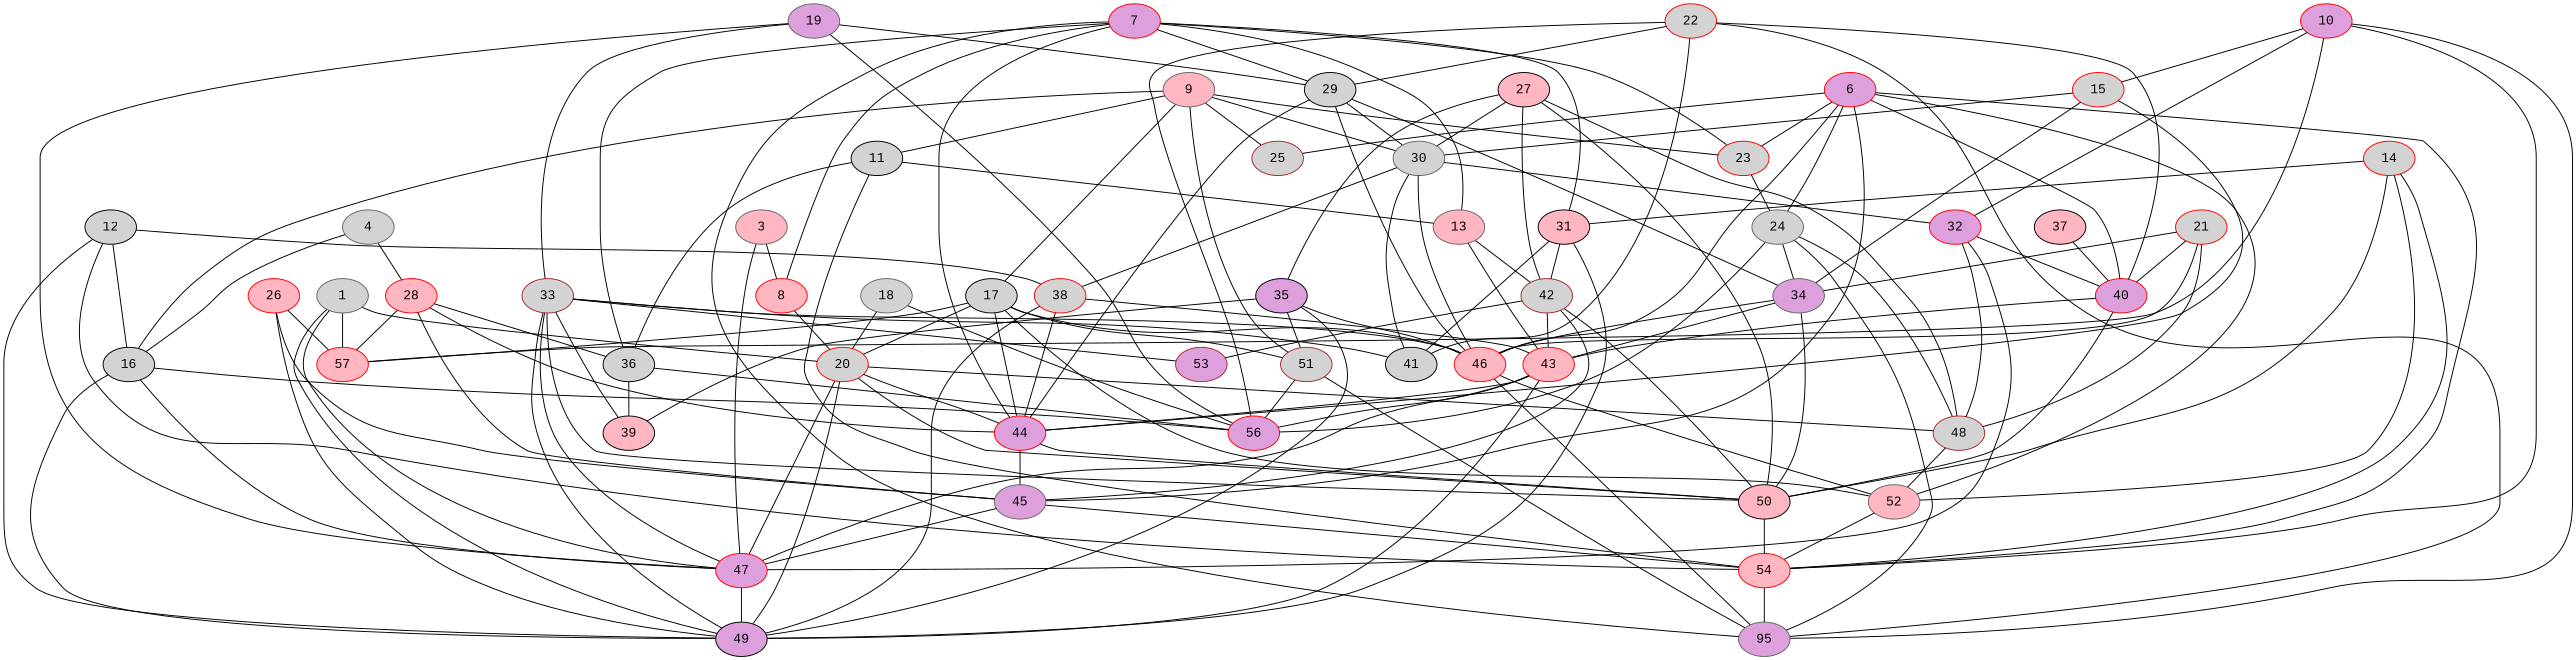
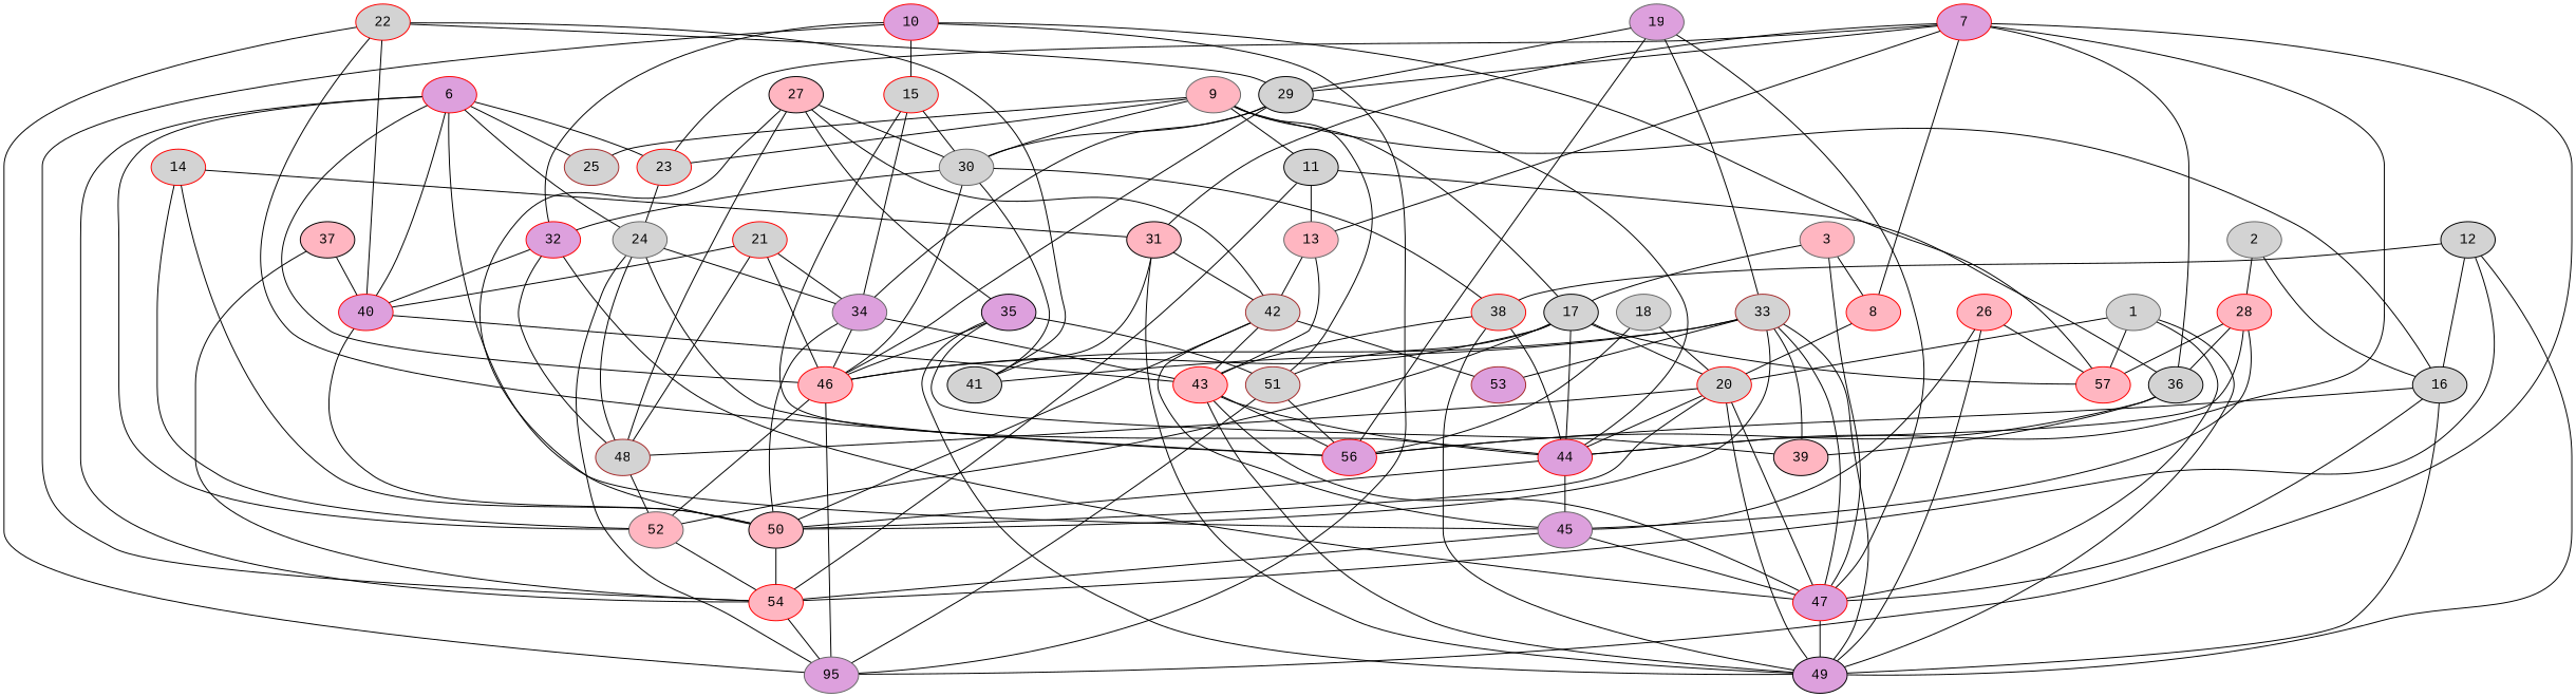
  graph {
    fontname="Liberation Mono"
    node [color=red fillcolor=lightgrey fontname="Liberation Mono" style=filled]
    edge [fontname="Liberation Mono" weight=1.0]
    1 [color=gray40]
    20
    47 [fillcolor=plum]
    49 [color=black fillcolor=plum]
    57 [fillcolor=lightpink]
    44 [fillcolor=plum]
    50 [color=black fillcolor=lightpink]
    48 [color=brown]
    16 [color=black]
    56 [fillcolor=plum]
    36 [color=black]
    39 [color=black fillcolor=lightpink]
    n13 [color=gray40 fillcolor=plum label=95]
    3 [color=gray40 fillcolor=lightpink]
    8 [fillcolor=lightpink]
    17 [color=black]
    46 [fillcolor=lightpink]
    52 [color=gray40 fillcolor=lightpink]
    51 [color=brown]
-   4 [color=gray40]
+   4 [color=gray40 label=2]
    28 [fillcolor=lightpink]
    45 [color=gray40 fillcolor=plum]
    38
    43 [fillcolor=lightpink]
    6 [fillcolor=plum]
    23
    24 [color=gray40]
    25 [color=brown]
    40 [fillcolor=plum]
    54 [fillcolor=lightpink]
    34 [color=gray40 fillcolor=plum]
    7 [fillcolor=plum]
    13 [color=gray40 fillcolor=lightpink]
    29 [color=black]
    31 [color=black fillcolor=lightpink]
    42 [color=brown]
    30 [color=gray40]
    41 [color=black]
    9 [color=gray40 fillcolor=lightpink]
    11 [color=black]
    32 [fillcolor=plum]
    10 [fillcolor=plum]
    15
    12 [color=black]
    53 [color=brown fillcolor=plum]
    14
    18 [color=gray40]
    19 [color=gray40 fillcolor=plum]
    33 [color=brown]
    21
    22
    26 [fillcolor=lightpink]
    27 [color=black fillcolor=lightpink]
    35 [color=black fillcolor=plum]
    37 [color=black fillcolor=lightpink]
    1 -- 20
    1 -- 47
    1 -- 49
    1 -- 57
    20 -- 47
    20 -- 49
    20 -- 44
    20 -- 50
    20 -- 48
    47 -- 49
    44 -- 50
    44 -- 45
    50 -- 54
    48 -- 52
    16 -- 47
    16 -- 49
    16 -- 56
    36 -- 56
    36 -- 39
    3 -- 47
    3 -- 8
+   3 -- 17
    8 -- 20
    17 -- 20
    17 -- 57
    17 -- 44
    17 -- 46
    17 -- 52
    17 -- 51
    46 -- n13
    46 -- 52
    52 -- 54
    51 -- 56
    51 -- n13
    4 -- 16
    4 -- 28
    28 -- 57
    28 -- 44
    28 -- 36
    28 -- 45
    45 -- 47 [weight=2.0]
    45 -- 54 [weight=2.0]
    38 -- 49
    38 -- 44
    38 -- 43
    43 -- 47
    43 -- 49
    43 -- 44
    43 -- 56 [weight=2.0]
    6 -- 46
    6 -- 52
    6 -- 45
    6 -- 23
    6 -- 24
    6 -- 25
    6 -- 40
    6 -- 54
    23 -- 24
    24 -- 48
    24 -- 56
    24 -- n13
    24 -- 34
    40 -- 50
    40 -- 43
    54 -- n13
    34 -- 50
    34 -- 46
    34 -- 43
    7 -- 44
    7 -- 36
    7 -- n13
    7 -- 8
    7 -- 23
    7 -- 13
    7 -- 29
    7 -- 31
    13 -- 43
    13 -- 42 [weight=2.0]
    29 -- 44
    29 -- 46
    29 -- 34
    29 -- 30
    31 -- 49
    31 -- 42
    31 -- 41 [weight=2.0]
    42 -- 50
    42 -- 45
    42 -- 43
    42 -- 53
    30 -- 46
    30 -- 38
    30 -- 41
    30 -- 32
    9 -- 16
    9 -- 17
    9 -- 51
    9 -- 23
    9 -- 25
    9 -- 30
    9 -- 11
    11 -- 36
    11 -- 54
    11 -- 13
    32 -- 47
    32 -- 48
    32 -- 40
    10 -- 57
    10 -- n13
    10 -- 54
    10 -- 32
    10 -- 15
    15 -- 44
    15 -- 34
    15 -- 30
    12 -- 49
    12 -- 16
    12 -- 38
    12 -- 54
    14 -- 50
    14 -- 52
    14 -- 31
    18 -- 20
    18 -- 56
    19 -- 47
    19 -- 56
    19 -- 29
    19 -- 33
    33 -- 47
    33 -- 49
    33 -- 50
    33 -- 39
    33 -- 46
    33 -- 41
    33 -- 53
    21 -- 48
    21 -- 46
    21 -- 40
    21 -- 34
    22 -- 56
    22 -- n13
    22 -- 40
    22 -- 29
    22 -- 41
    26 -- 49
    26 -- 57
    26 -- 45
    27 -- 50
    27 -- 48
    27 -- 42
    27 -- 30
    27 -- 35
    35 -- 49
    35 -- 39
    35 -- 46
    35 -- 51
    37 -- 40
-   14 -- 54
+   37 -- 54
  }
